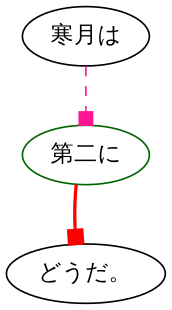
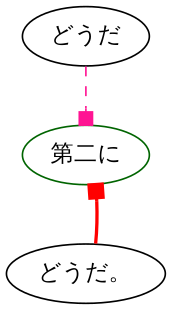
  digraph {
    fontname=Merriweather
    node [color=black fontname=Merriweather]
    edge [arrowhead=box fontname=Merriweather]
    n1 [color=darkgreen label="第二に"]
    n2 [label="どうだ。"]
-   n3 [label="寒月は"]
-   n1 -> n2 [color=red style=bold]
+   n3 [label="どうだ"]
+   n2 -> n1 [color=red style=bold]
    n3 -> n1 [color=deeppink style=dashed]
  }
